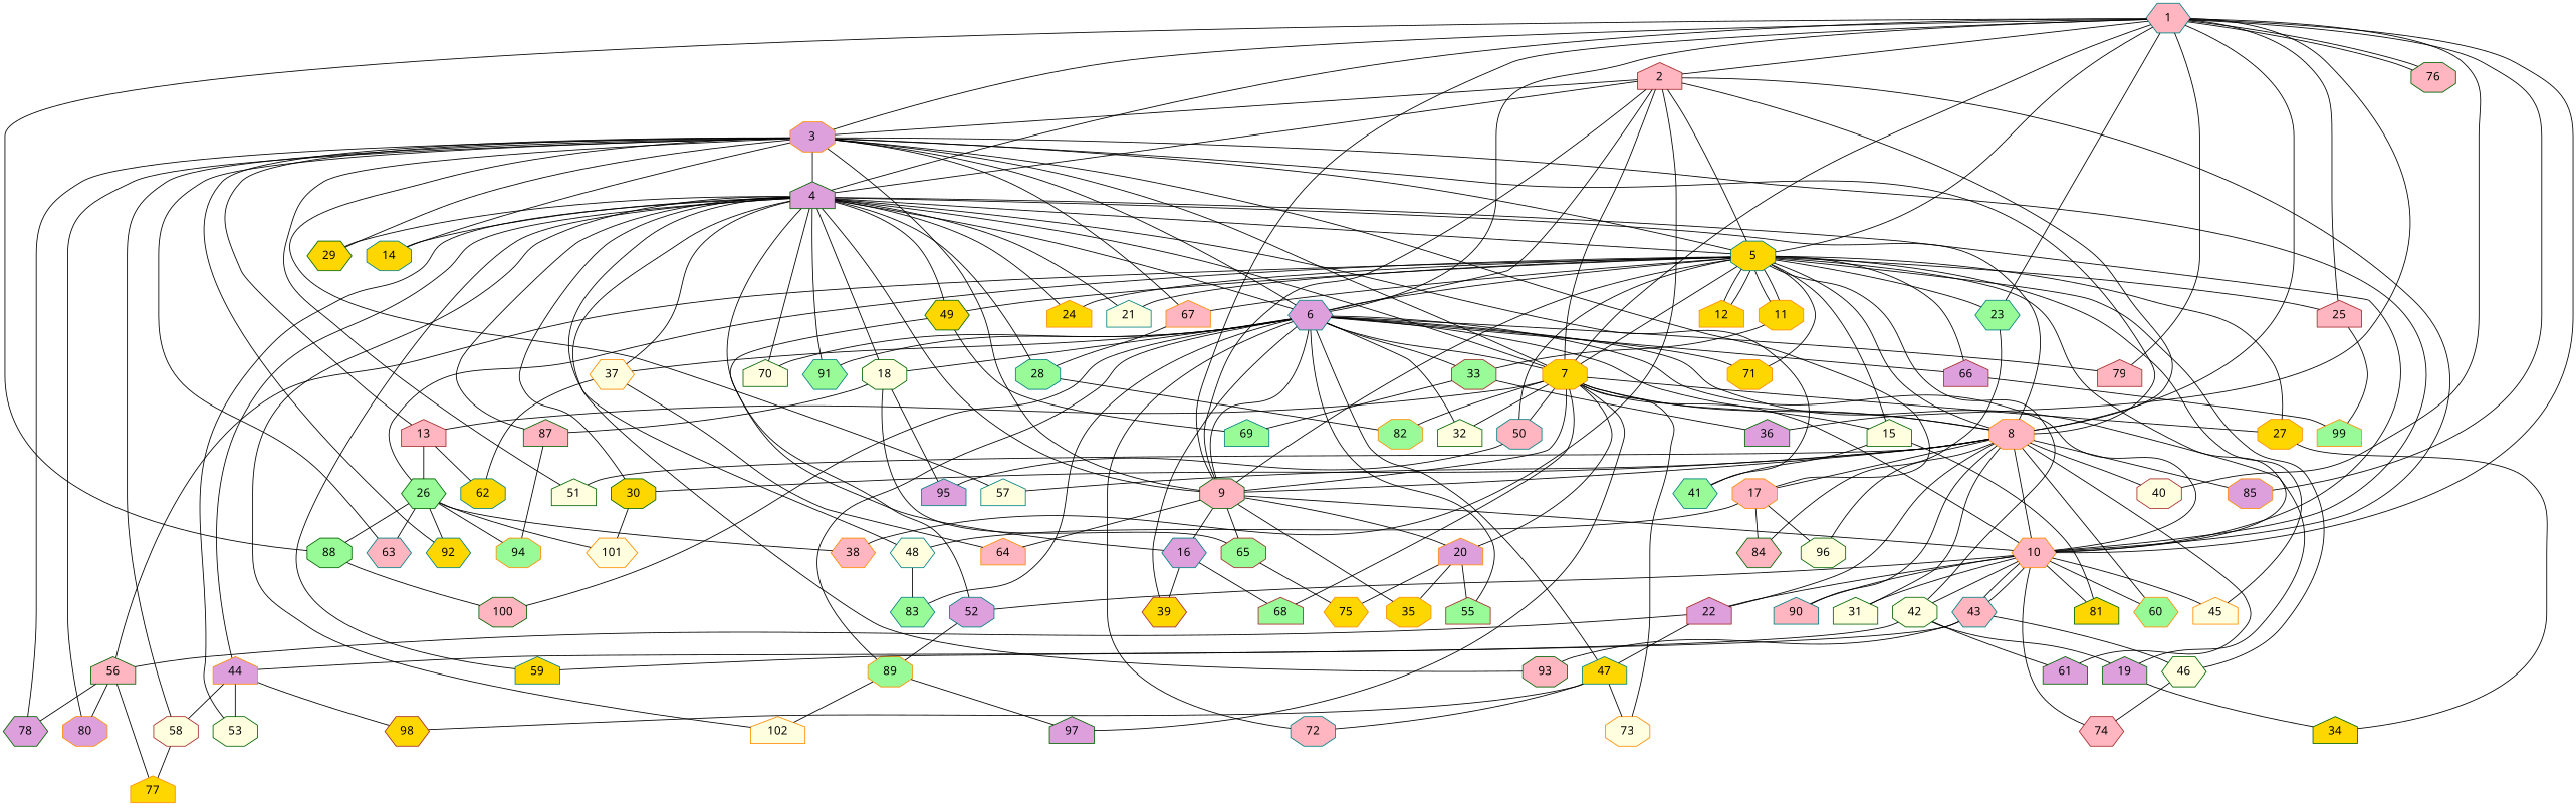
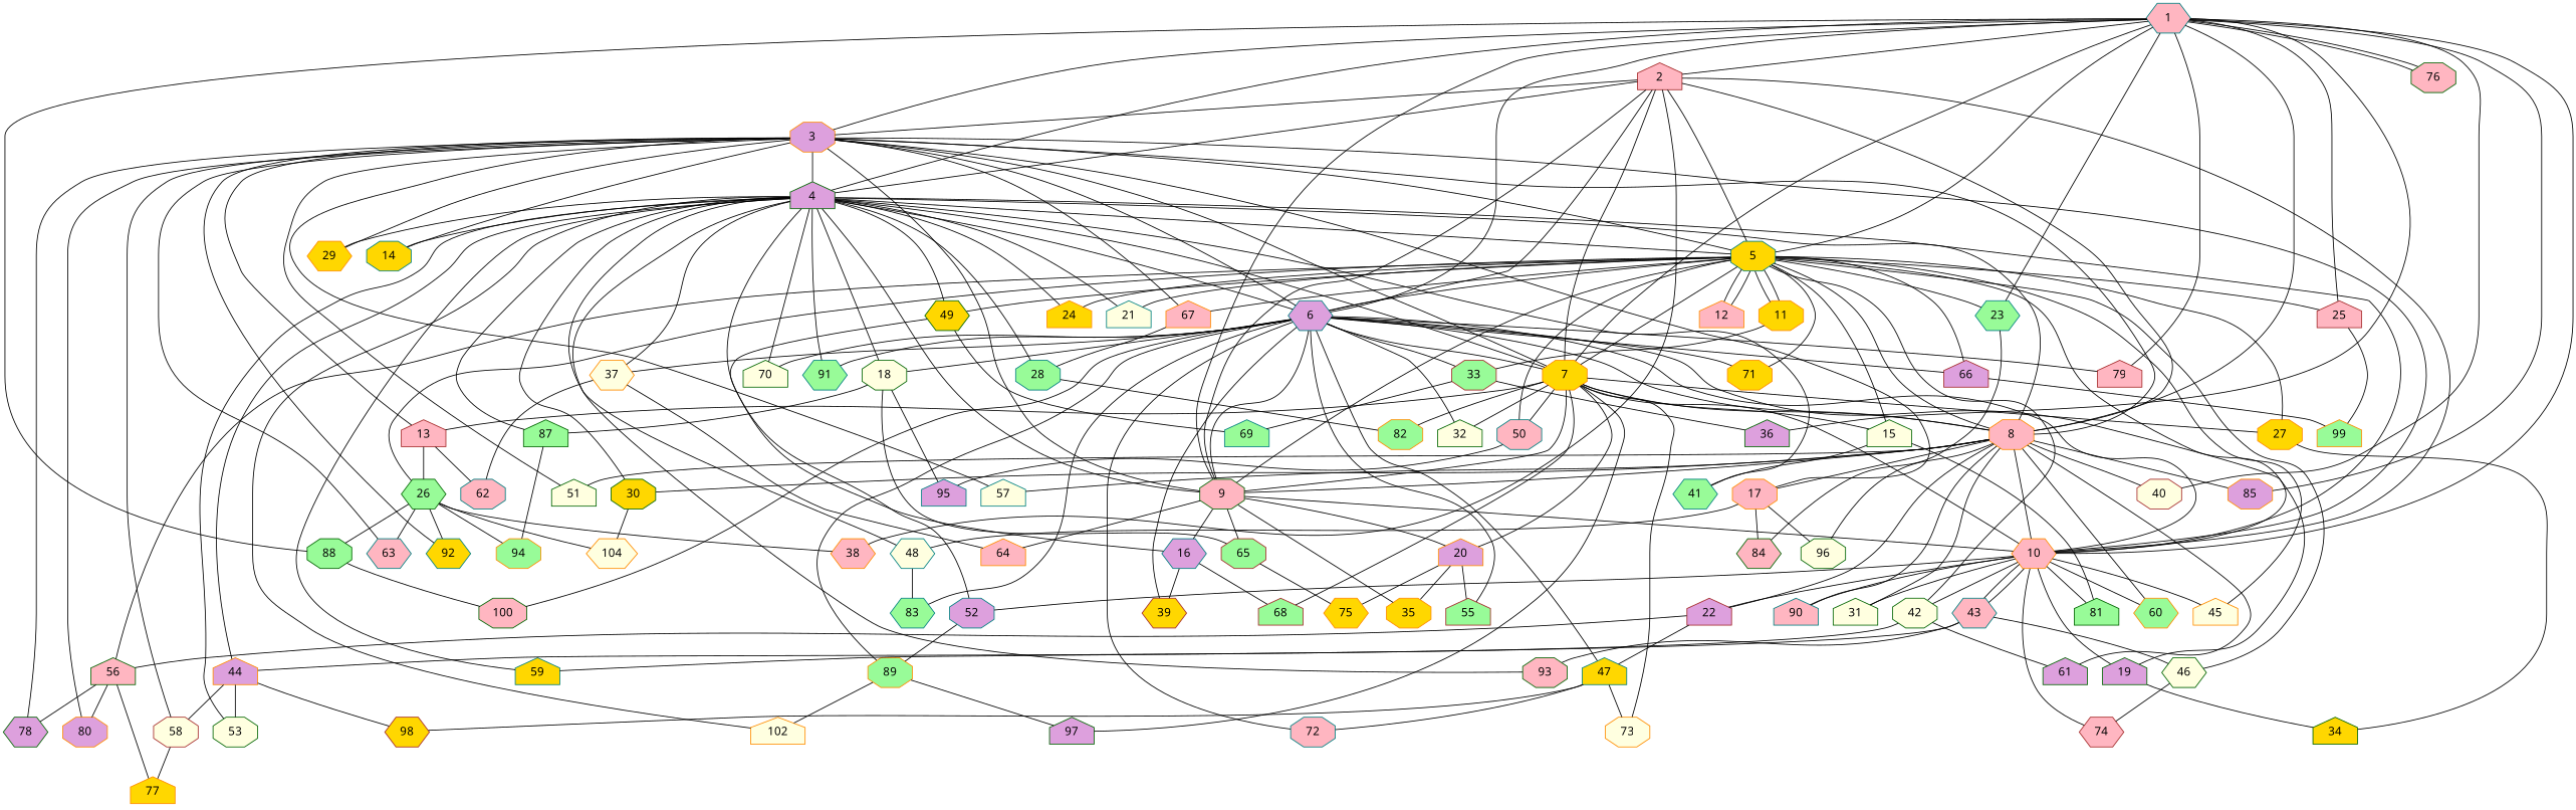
  graph {
    fontname="Noto Sans"
    node [color=darkorange fillcolor=lightpink fontname="Noto Sans" shape=house style=filled]
    edge [fontname="Noto Sans"]
    1 [color=teal shape=hexagon]
    2 [color=brown]
    3 [fillcolor=plum shape=octagon]
    4 [color=darkgreen fillcolor=plum]
    5 [color=teal fillcolor=gold shape=octagon]
    6 [color=teal fillcolor=plum shape=hexagon]
    7 [fillcolor=gold shape=octagon]
    8 [shape=octagon]
    9 [color=darkgreen shape=octagon]
    10 [shape=hexagon]
    23 [color=teal fillcolor=palegreen shape=hexagon]
    25 [color=brown]
    36 [color=darkgreen fillcolor=plum]
    40 [color=brown fillcolor=lightyellow shape=octagon]
    76 [color=darkgreen shape=octagon]
    79 [color=brown]
    85 [fillcolor=plum shape=octagon]
    88 [color=darkgreen fillcolor=palegreen shape=octagon]
    38 [shape=hexagon]
    13 [color=brown]
    14 [color=teal fillcolor=gold shape=octagon]
    17 [shape=octagon]
-   29 [color=darkgreen fillcolor=gold shape=hexagon]
+   29 [fillcolor=gold shape=hexagon]
    51 [color=darkgreen fillcolor=lightyellow]
    57 [color=teal fillcolor=lightyellow]
    58 [color=brown fillcolor=lightyellow shape=octagon]
    63 [color=teal shape=hexagon]
    67
    78 [color=darkgreen fillcolor=plum shape=hexagon]
    80 [fillcolor=plum shape=octagon]
    92 [color=teal fillcolor=gold shape=hexagon]
    28 [color=teal fillcolor=palegreen shape=octagon]
    16 [color=teal fillcolor=plum shape=hexagon]
    18 [color=darkgreen fillcolor=lightyellow shape=octagon]
    21 [color=teal fillcolor=lightyellow]
    24 [fillcolor=gold]
    30 [color=darkgreen fillcolor=gold shape=octagon]
    37 [fillcolor=lightyellow shape=hexagon]
    41 [color=teal fillcolor=palegreen shape=hexagon]
    44 [fillcolor=plum]
    48 [color=teal fillcolor=lightyellow shape=hexagon]
    49 [color=darkgreen fillcolor=gold shape=hexagon]
    53 [color=darkgreen fillcolor=lightyellow shape=octagon]
    59 [color=teal fillcolor=gold]
    70 [color=darkgreen fillcolor=lightyellow]
-   87 [color=darkgreen]
+   87 [color=darkgreen fillcolor=palegreen]
    91 [color=teal fillcolor=palegreen shape=hexagon]
    93 [color=darkgreen shape=octagon]
    102 [fillcolor=lightyellow]
    11 [fillcolor=gold shape=octagon]
-   12 [fillcolor=gold]
+   12
    15 [color=darkgreen fillcolor=lightyellow]
    26 [color=darkgreen fillcolor=palegreen shape=hexagon]
    27 [fillcolor=gold shape=octagon]
    42 [color=darkgreen fillcolor=lightyellow shape=octagon]
    45 [fillcolor=lightyellow]
    46 [color=darkgreen fillcolor=lightyellow shape=hexagon]
    50 [color=teal shape=octagon]
    56 [color=darkgreen]
    66 [color=brown fillcolor=plum]
    71 [fillcolor=gold shape=octagon]
    19 [color=darkgreen fillcolor=plum]
    32 [color=darkgreen fillcolor=lightyellow]
    33 [color=brown fillcolor=palegreen shape=octagon]
    39 [color=brown fillcolor=gold shape=hexagon]
    47 [color=teal fillcolor=gold]
    55 [color=brown fillcolor=palegreen]
    72 [color=teal shape=octagon]
    83 [color=teal fillcolor=palegreen shape=hexagon]
    89 [fillcolor=palegreen shape=octagon]
    100 [color=darkgreen shape=octagon]
    20 [fillcolor=plum]
    68 [color=brown fillcolor=palegreen]
    73 [fillcolor=lightyellow shape=octagon]
    82 [fillcolor=palegreen shape=octagon]
    97 [color=darkgreen fillcolor=plum]
    22 [color=brown fillcolor=plum]
    31 [color=darkgreen fillcolor=lightyellow]
    60 [fillcolor=palegreen shape=hexagon]
    61 [color=darkgreen fillcolor=plum]
    90 [color=teal]
    96 [color=darkgreen fillcolor=lightyellow shape=octagon]
    35 [fillcolor=gold shape=octagon]
    64
    65 [color=brown fillcolor=palegreen shape=octagon]
    43 [color=teal shape=hexagon]
    52 [color=teal fillcolor=plum shape=octagon]
    74 [color=brown shape=hexagon]
-   81 [color=darkgreen fillcolor=gold]
+   81 [color=darkgreen fillcolor=palegreen]
    84 [color=darkgreen shape=hexagon]
    99 [fillcolor=palegreen]
-   62 [color=teal fillcolor=gold shape=octagon]
+   62 [color=teal shape=octagon]
    77 [fillcolor=gold]
    95 [color=teal fillcolor=plum]
-   101 [fillcolor=lightyellow shape=hexagon]
+   101 [fillcolor=lightyellow shape=hexagon label=104]
    98 [color=brown fillcolor=gold shape=hexagon]
    69 [color=teal fillcolor=palegreen]
    94 [fillcolor=palegreen shape=octagon]
    34 [color=darkgreen fillcolor=gold]
    75 [fillcolor=gold shape=hexagon]
    1 -- 2
    1 -- 3
    1 -- 4
    1 -- 5
    1 -- 6
    1 -- 7
    1 -- 8
    1 -- 9
    1 -- 10
    1 -- 23
    1 -- 25
    1 -- 36
    1 -- 40
    1 -- 76
    1 -- 76
    1 -- 79
    1 -- 85
    1 -- 88
    2 -- 3
    2 -- 4
    2 -- 5
    2 -- 6
    2 -- 7
    2 -- 8
    2 -- 9
    2 -- 10
    2 -- 38
    3 -- 4
    3 -- 5
    3 -- 6
    3 -- 7
    3 -- 8
    3 -- 9
    3 -- 10
    3 -- 13
    3 -- 14
    3 -- 17
    3 -- 29
    3 -- 51
    3 -- 57
    3 -- 58
    3 -- 63
    3 -- 67
    3 -- 78
    3 -- 80
    3 -- 92
    4 -- 5
    4 -- 6
    4 -- 7
    4 -- 8
    4 -- 9
    4 -- 10
    4 -- 14
    4 -- 29
    4 -- 28
    4 -- 16
    4 -- 18
    4 -- 21
    4 -- 24
    4 -- 30
    4 -- 37
    4 -- 41
    4 -- 44
    4 -- 48
    4 -- 49
    4 -- 53
    4 -- 59
    4 -- 70
    4 -- 87
    4 -- 91
    4 -- 93
    4 -- 102
    5 -- 6
    5 -- 7
    5 -- 8
    5 -- 9
    5 -- 10
    5 -- 23
    5 -- 25
    5 -- 67
    5 -- 21
    5 -- 24
    5 -- 49
    5 -- 11
    5 -- 11
    5 -- 12
    5 -- 12
    5 -- 15
    5 -- 26
    5 -- 27
    5 -- 42
    5 -- 45
    5 -- 46
    5 -- 50
    5 -- 56
    5 -- 66
    5 -- 71
    6 -- 7
    6 -- 8
    6 -- 9
    6 -- 10
    6 -- 79
    6 -- 18
    6 -- 37
    6 -- 70
    6 -- 91
    6 -- 66
    6 -- 71
    6 -- 19
    6 -- 32
    6 -- 33
    6 -- 39
    6 -- 47
    6 -- 55
    6 -- 72
    6 -- 83
    6 -- 89
    6 -- 100
    7 -- 8
    7 -- 9
    7 -- 10
    7 -- 13
    7 -- 15
    7 -- 27
    7 -- 50
    7 -- 32
    7 -- 20
    7 -- 68
    7 -- 73
    7 -- 82
    7 -- 97
    8 -- 9
    8 -- 10
    8 -- 40
    8 -- 85
    8 -- 17
    8 -- 51
    8 -- 57
    8 -- 30
    8 -- 22
    8 -- 31
    8 -- 60
    8 -- 61
    8 -- 90
    8 -- 96
    9 -- 10
    9 -- 16
    9 -- 20
    9 -- 35
    9 -- 64
    9 -- 65
    10 -- 42
    10 -- 45
-   42 -- 19
+   10 -- 19
    10 -- 22
    10 -- 31
    10 -- 60
    10 -- 90
    10 -- 43
    10 -- 43
    10 -- 52
    10 -- 74
    10 -- 81
    23 -- 84
    25 -- 99
    88 -- 100
    13 -- 26
    13 -- 62
    17 -- 48
    17 -- 96
    17 -- 84
    58 -- 77
    67 -- 28
    28 -- 82
    16 -- 39
    16 -- 68
    18 -- 87
    18 -- 65
    18 -- 95
    30 -- 101
    37 -- 64
    37 -- 62
    44 -- 58
    44 -- 53
    44 -- 98
    48 -- 83
    49 -- 52
    49 -- 69
    87 -- 94
    11 -- 33
    15 -- 41
    15 -- 81
    26 -- 88
    26 -- 38
    26 -- 63
    26 -- 92
    26 -- 101
    26 -- 94
    27 -- 34
    42 -- 44
    42 -- 61
    46 -- 74
    50 -- 95
    56 -- 78
    56 -- 80
    56 -- 77
    66 -- 99
    19 -- 34
    33 -- 36
    33 -- 69
    47 -- 72
    47 -- 73
    47 -- 98
    89 -- 102
    89 -- 97
    20 -- 55
    20 -- 35
    20 -- 75
    22 -- 56
    22 -- 47
    65 -- 75
    43 -- 59
    43 -- 93
    43 -- 46
    52 -- 89
  }
